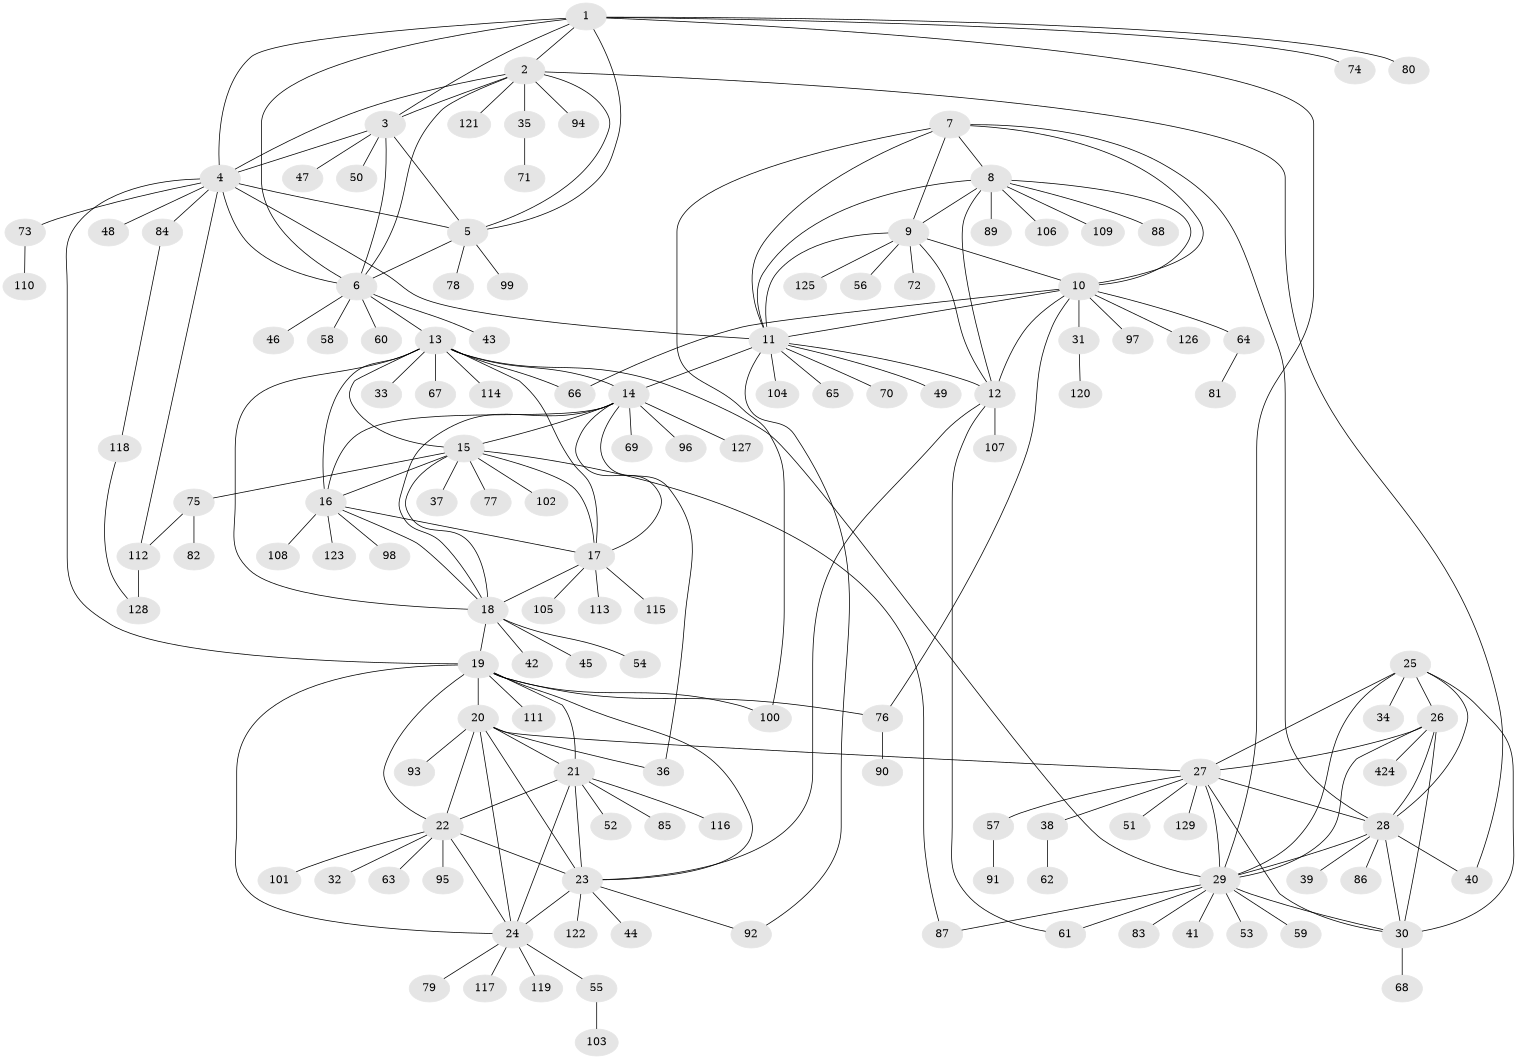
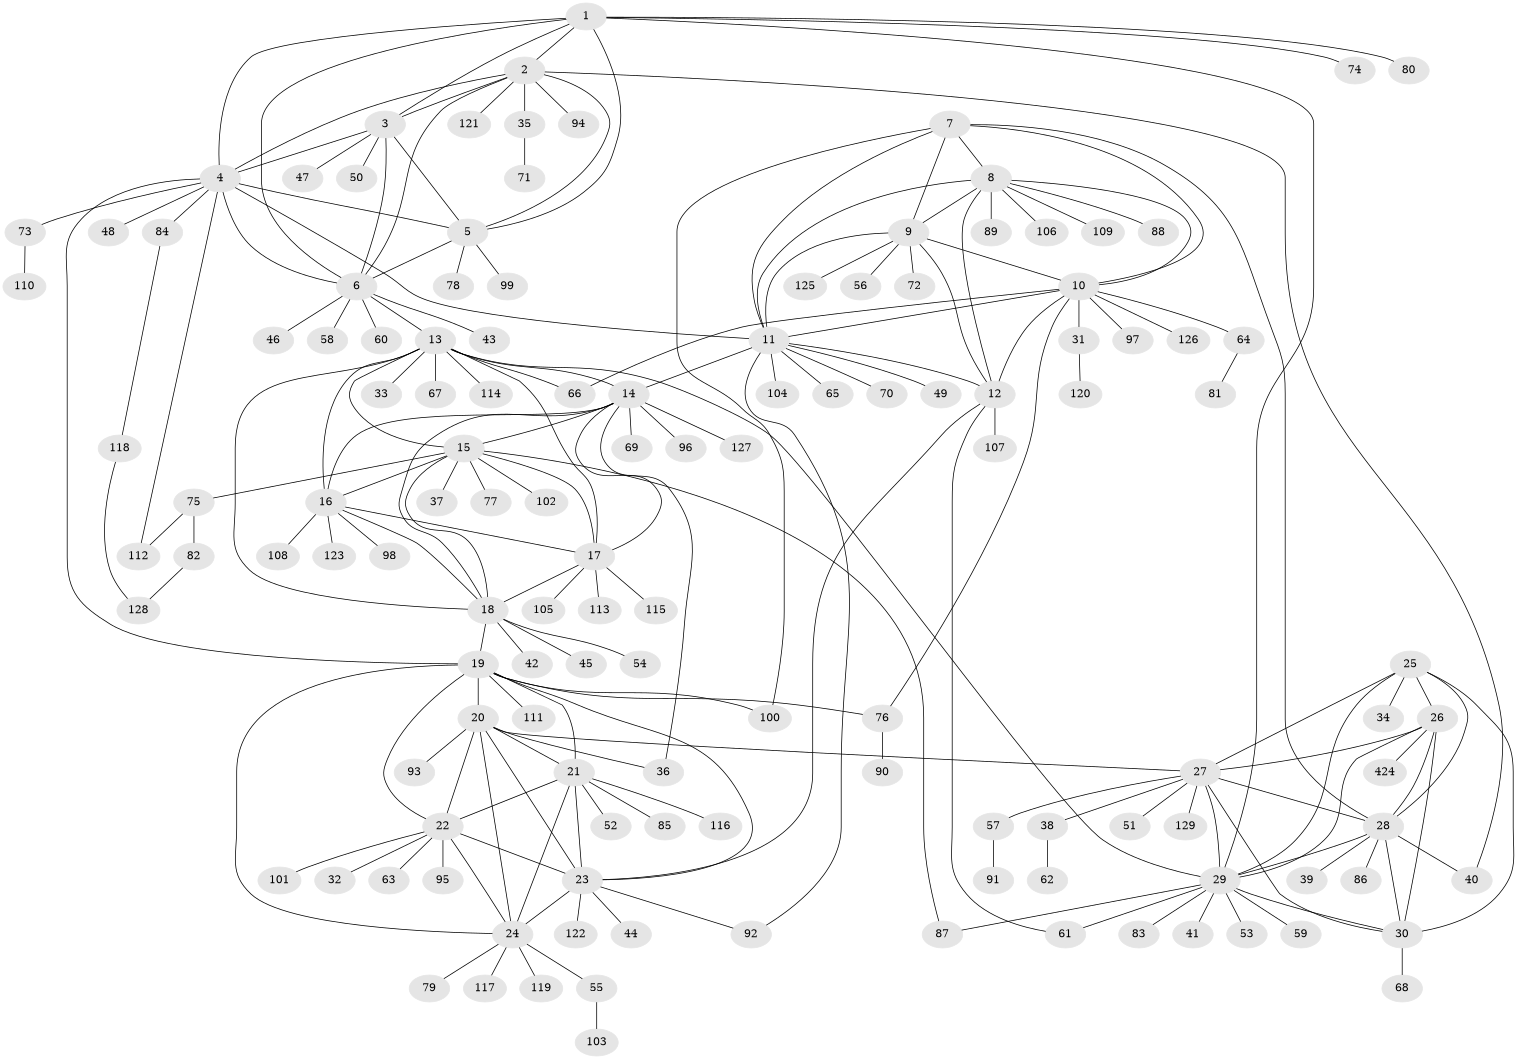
  graph {
    node [color=gray90 style=filled]
    1
    2
    3
    4
    5
    6
    29
    74
    80
    35
    40
    94
    121
    47
    50
    11
    19
    48
    73
    84
    112
    78
    99
    13
    43
    46
    58
    60
    61
    87
    30
    41
    53
    59
    83
    71
    12
    14
    49
    65
    70
    92
    104
    100
    76
    23
    20
    21
    22
    24
    111
    110
    118
    128
    66
    15
    16
    17
    18
    33
    67
    114
    7
    8
    9
    10
    28
    88
    89
    106
    109
    56
    72
    125
    31
    64
    97
    126
    107
    39
    86
    120
    81
    90
    36
    69
    96
    127
    44
    122
    37
    75
    77
    102
    98
    108
    123
    105
    113
    115
    42
    45
    54
    82
    27
    93
    52
    85
    116
    32
    63
    95
    101
    55
    79
    117
    119
    38
    51
    57
    129
    103
    25
    26
    34
    n126 [label=424]
    68
    62
    91
    1 -- 2
    1 -- 3
    1 -- 4
    1 -- 5
    1 -- 6
    1 -- 29
    1 -- 74
    1 -- 80
    2 -- 3
    2 -- 4
    2 -- 5
    2 -- 6
    2 -- 35
    2 -- 40
    2 -- 94
    2 -- 121
    3 -- 4
    3 -- 5
    3 -- 6
    3 -- 47
    3 -- 50
    4 -- 5
    4 -- 6
    4 -- 11
    4 -- 19
    4 -- 48
    4 -- 73
    4 -- 84
    4 -- 112
    5 -- 6
    5 -- 78
    5 -- 99
    6 -- 13
    6 -- 43
    6 -- 46
    6 -- 58
    6 -- 60
    29 -- 61
    29 -- 87
    29 -- 30
    29 -- 41
    29 -- 53
    29 -- 59
    29 -- 83
    35 -- 71
    11 -- 12
    11 -- 14
    11 -- 49
    11 -- 65
    11 -- 70
    11 -- 92
    11 -- 104
    19 -- 100
    19 -- 76
    19 -- 23
    19 -- 20
    19 -- 21
    19 -- 22
    19 -- 24
    19 -- 111
    73 -- 110
    84 -- 118
-   112 -- 128
+   82 -- 128
    13 -- 29
    13 -- 14
    13 -- 66
    13 -- 15
    13 -- 16
    13 -- 17
    13 -- 18
    13 -- 33
    13 -- 67
    13 -- 114
    30 -- 68
    12 -- 61
    12 -- 23
    12 -- 107
    14 -- 15
    14 -- 16
    14 -- 17
    14 -- 18
    14 -- 36
    14 -- 69
    14 -- 96
    14 -- 127
    76 -- 90
    23 -- 92
    23 -- 24
    23 -- 44
    23 -- 122
    20 -- 23
    20 -- 21
    20 -- 22
    20 -- 24
    20 -- 36
    20 -- 27
    20 -- 93
    21 -- 23
    21 -- 22
    21 -- 24
    21 -- 52
    21 -- 85
    21 -- 116
    22 -- 23
    22 -- 24
    22 -- 32
    22 -- 63
    22 -- 95
    22 -- 101
    24 -- 55
    24 -- 79
    24 -- 117
    24 -- 119
    118 -- 128
    15 -- 87
    15 -- 16
    15 -- 17
    15 -- 18
    15 -- 37
    15 -- 75
    15 -- 77
    15 -- 102
    16 -- 17
    16 -- 18
    16 -- 98
    16 -- 108
    16 -- 123
    17 -- 18
    17 -- 105
    17 -- 113
    17 -- 115
    18 -- 19
    18 -- 42
    18 -- 45
    18 -- 54
    7 -- 11
    7 -- 100
    7 -- 8
    7 -- 9
    7 -- 10
    7 -- 28
    8 -- 11
    8 -- 12
    8 -- 9
    8 -- 10
    8 -- 88
    8 -- 89
    8 -- 106
    8 -- 109
    9 -- 11
    9 -- 12
    9 -- 10
    9 -- 56
    9 -- 72
    9 -- 125
    10 -- 11
    10 -- 12
    10 -- 76
    10 -- 66
    10 -- 31
    10 -- 64
    10 -- 97
    10 -- 126
    28 -- 29
    28 -- 40
    28 -- 30
    28 -- 39
    28 -- 86
    31 -- 120
    64 -- 81
    75 -- 112
    75 -- 82
    27 -- 29
    27 -- 30
    27 -- 28
    27 -- 38
    27 -- 51
    27 -- 57
    27 -- 129
    55 -- 103
    38 -- 62
    57 -- 91
    25 -- 29
    25 -- 30
    25 -- 28
    25 -- 27
    25 -- 26
    25 -- 34
    26 -- 29
    26 -- 30
    26 -- 28
    26 -- 27
    26 -- n126
  }
